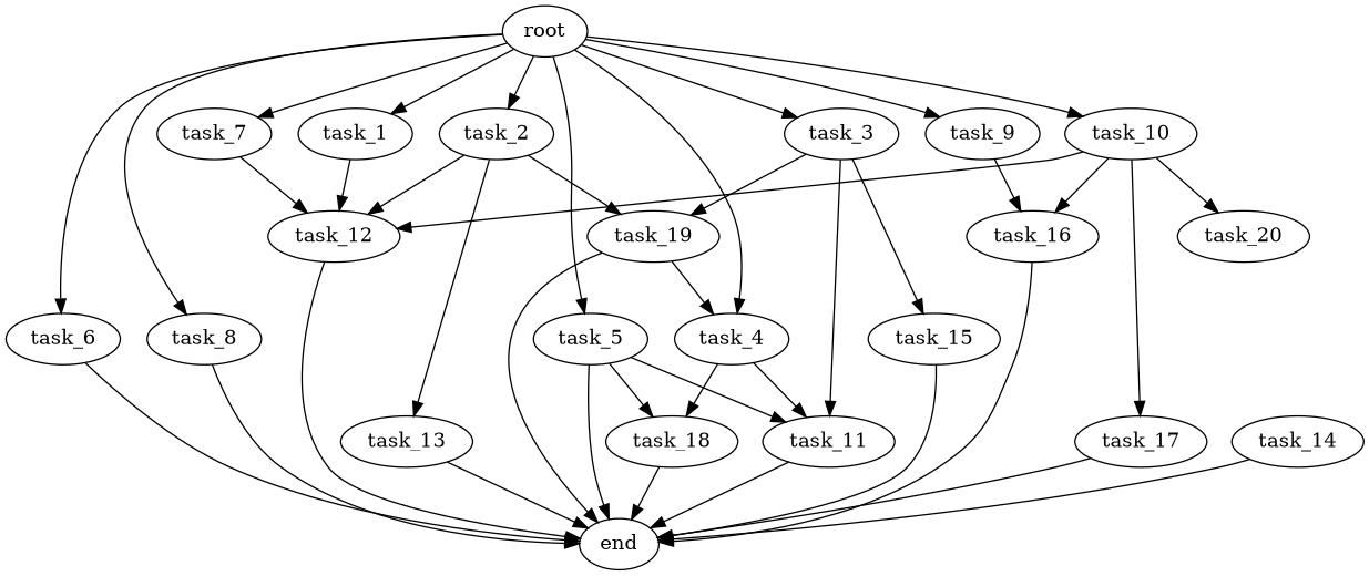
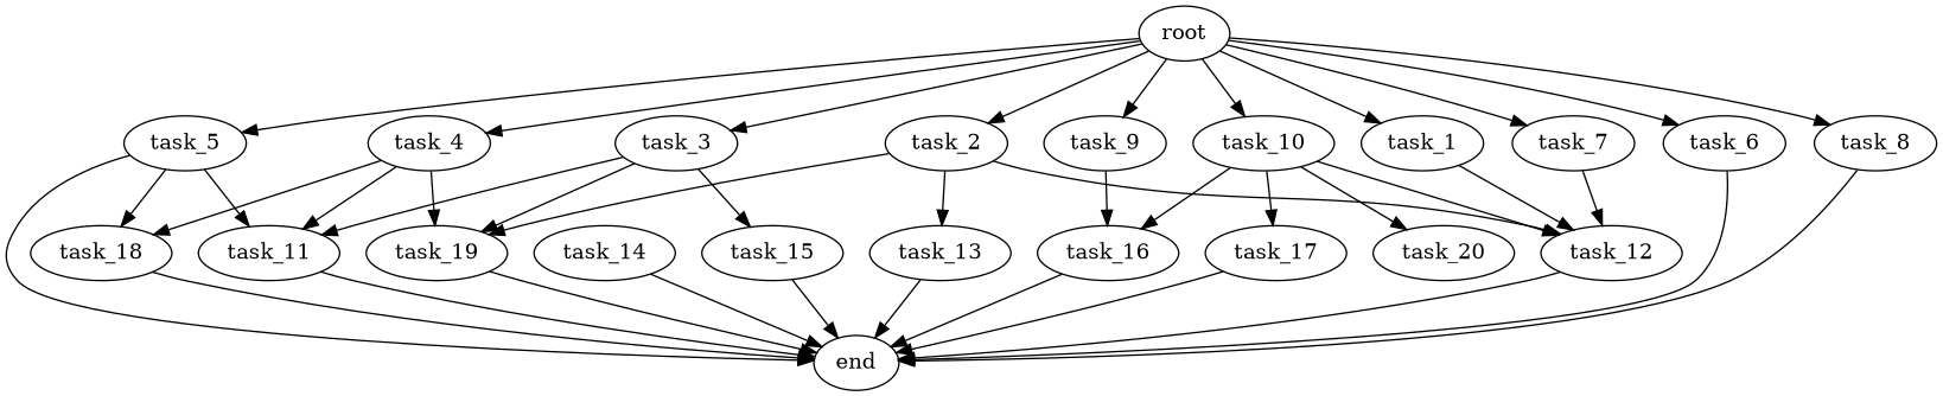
  digraph {
    root
    task_1
    task_2
    task_3
    task_4
    task_5
    task_6
    task_7
    task_8
    task_9
    task_10
    task_12
    task_13
    task_19
    task_11
    task_15
    task_18
    end
    task_16
    task_17
    task_20
    task_14
    root -> task_1
    root -> task_2
    root -> task_3
    root -> task_4
    root -> task_5
    root -> task_6
    root -> task_7
    root -> task_8
    root -> task_9
    root -> task_10
    task_1 -> task_12
    task_2 -> task_12
    task_2 -> task_13
    task_2 -> task_19
    task_3 -> task_19
    task_3 -> task_11
    task_3 -> task_15
-   task_19 -> task_4
+   task_4 -> task_19
    task_4 -> task_11
    task_4 -> task_18
    task_5 -> task_11
    task_5 -> task_18
    task_5 -> end
    task_6 -> end
    task_7 -> task_12
    task_8 -> end
    task_9 -> task_16
    task_10 -> task_12
    task_10 -> task_16
    task_10 -> task_17
    task_10 -> task_20
    task_12 -> end
    task_13 -> end
    task_19 -> end
    task_11 -> end
    task_15 -> end
    task_18 -> end
    task_16 -> end
    task_17 -> end
    task_14 -> end
  }
